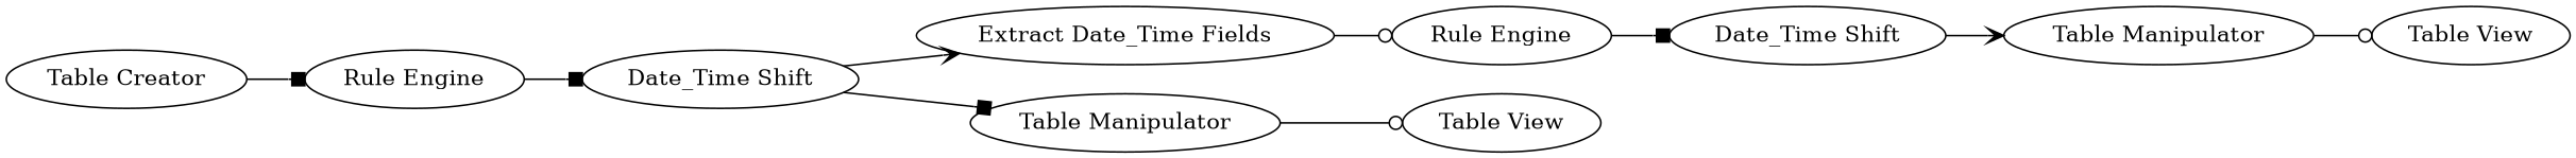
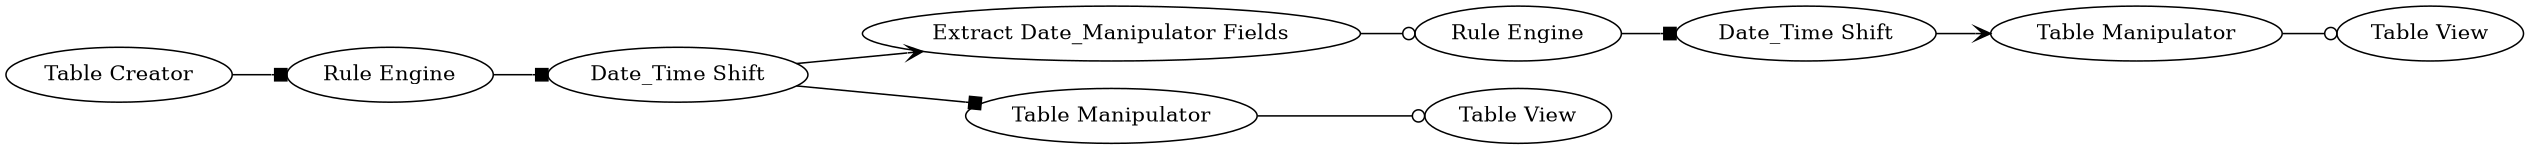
  digraph {
    rankdir=LR
    fontname="DejaVu Serif"
    node [fontname="DejaVu Serif"]
    edge [arrowhead=box fontname="DejaVu Serif"]
    n1 [label="Table Creator"]
    n2 [label="Rule Engine"]
    n3 [label="Date_Time Shift"]
-   n4 [label="Extract Date_Time Fields"]
+   n4 [label="Extract Date_Manipulator Fields"]
    n5 [label="Table Manipulator"]
    n6 [label="Rule Engine"]
    n7 [label="Date_Time Shift"]
    n8 [label="Table Manipulator"]
    n9 [label="Table View"]
    n10 [label="Table View"]
    n1 -> n2
    n2 -> n3
    n3 -> n4 [arrowhead=vee]
    n3 -> n5
    n4 -> n6 [arrowhead=odot]
    n5 -> n9 [arrowhead=odot]
    n6 -> n7
    n7 -> n8 [arrowhead=vee]
    n8 -> n10 [arrowhead=odot]
  }
